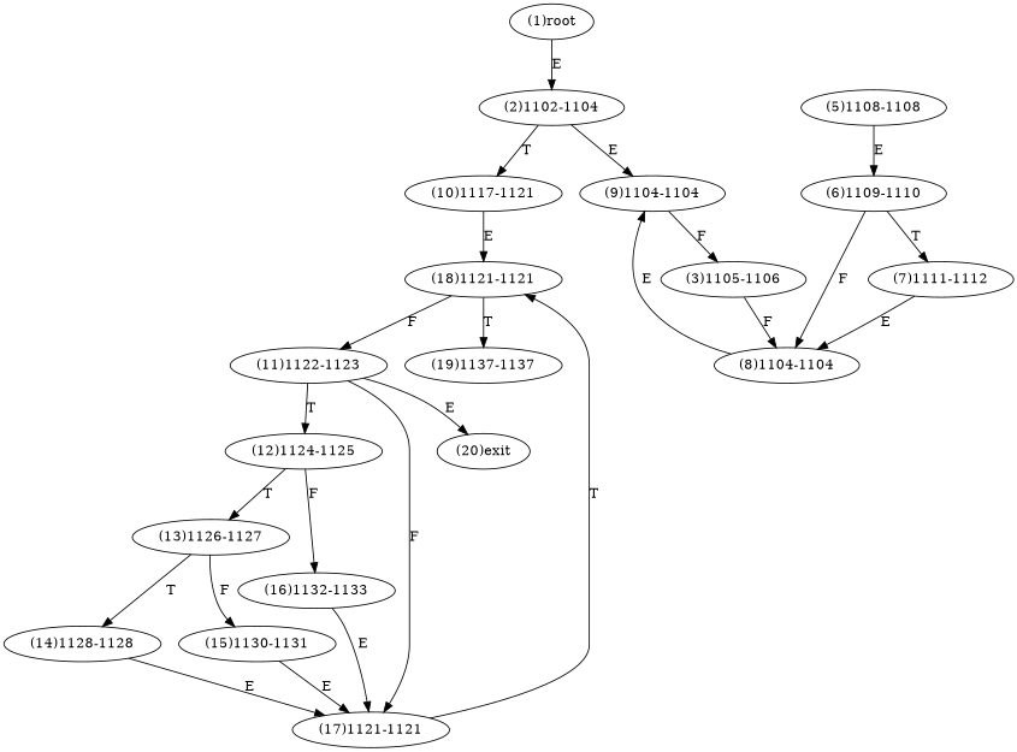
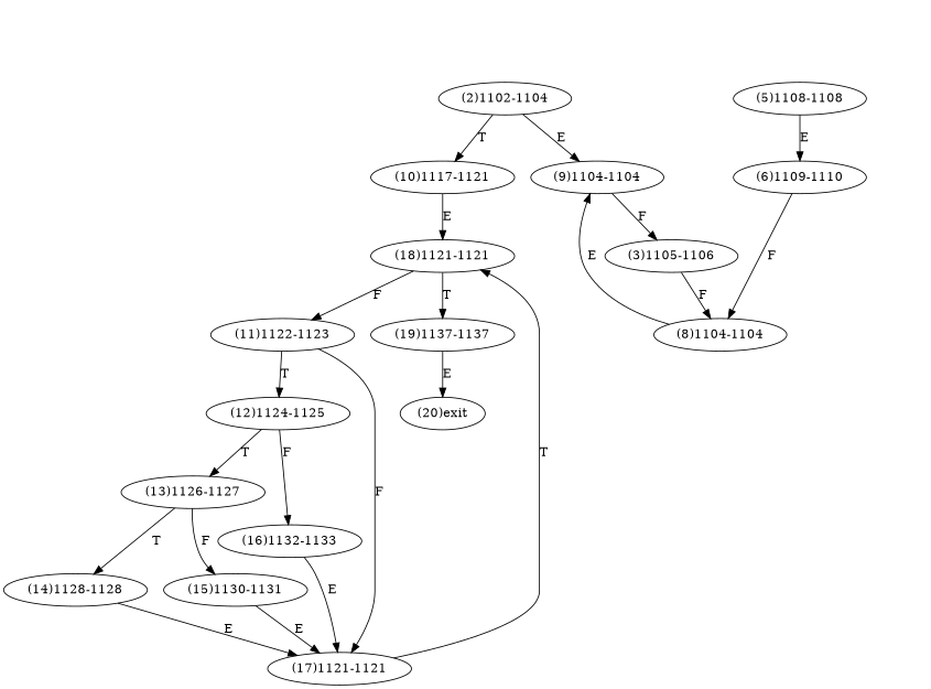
  digraph {
-   n1 [label="(1)root"]
    n2 [label="(2)1102-1104"]
    n3 [label="(9)1104-1104"]
    n4 [label="(10)1117-1121"]
    n5 [label="(3)1105-1106"]
    n6 [label="(8)1104-1104"]
    n7 [label="(5)1108-1108"]
    n8 [label="(6)1109-1110"]
-   n9 [label="(7)1111-1112"]
    n10 [label="(18)1121-1121"]
    n11 [label="(11)1122-1123"]
    n12 [label="(19)1137-1137"]
    n13 [label="(12)1124-1125"]
    n14 [label="(17)1121-1121"]
    n15 [label="(13)1126-1127"]
    n16 [label="(16)1132-1133"]
    n17 [label="(14)1128-1128"]
    n18 [label="(15)1130-1131"]
    n19 [label="(20)exit"]
-   n1 -> n2 [label=E]
    n2 -> n3 [label=E]
    n2 -> n4 [label=T]
    n3 -> n5 [label=F]
    n4 -> n10 [label=E]
    n5 -> n6 [label=F]
    n6 -> n3 [label=E]
    n7 -> n8 [label=E]
    n8 -> n6 [label=F]
-   n8 -> n9 [label=T]
-   n9 -> n6 [label=E]
    n10 -> n11 [label=F]
    n10 -> n12 [label=T]
    n11 -> n13 [label=T]
    n11 -> n14 [label=F]
-   n11 -> n19 [label=E]
+   n12 -> n19 [label=E]
    n13 -> n15 [label=T]
    n13 -> n16 [label=F]
    n14 -> n10 [label=T]
    n15 -> n17 [label=T]
    n15 -> n18 [label=F]
    n16 -> n14 [label=E]
    n17 -> n14 [label=E]
    n18 -> n14 [label=E]
  }
